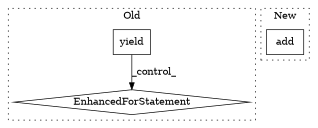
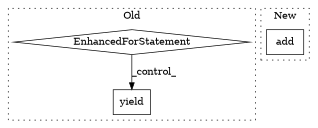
  digraph {
    node [shape=box]
    n1 [a=112 l=7 label=yield s=9671]
    n2 [a=70 l="53,2" label=EnhancedForStatement s="9544,9661" shape=diamond]
    n3 [a=32 l="4,1" label=add s="12265,12276"]
    subgraph cluster_1 {
      label=Old
      style=dotted
      n1
      n2
    }
    subgraph cluster_2 {
      label=New
      style=dotted
      n3
    }
-   n1 -> n2 [label=_control_]
+   n2 -> n1 [label=_control_]
  }
